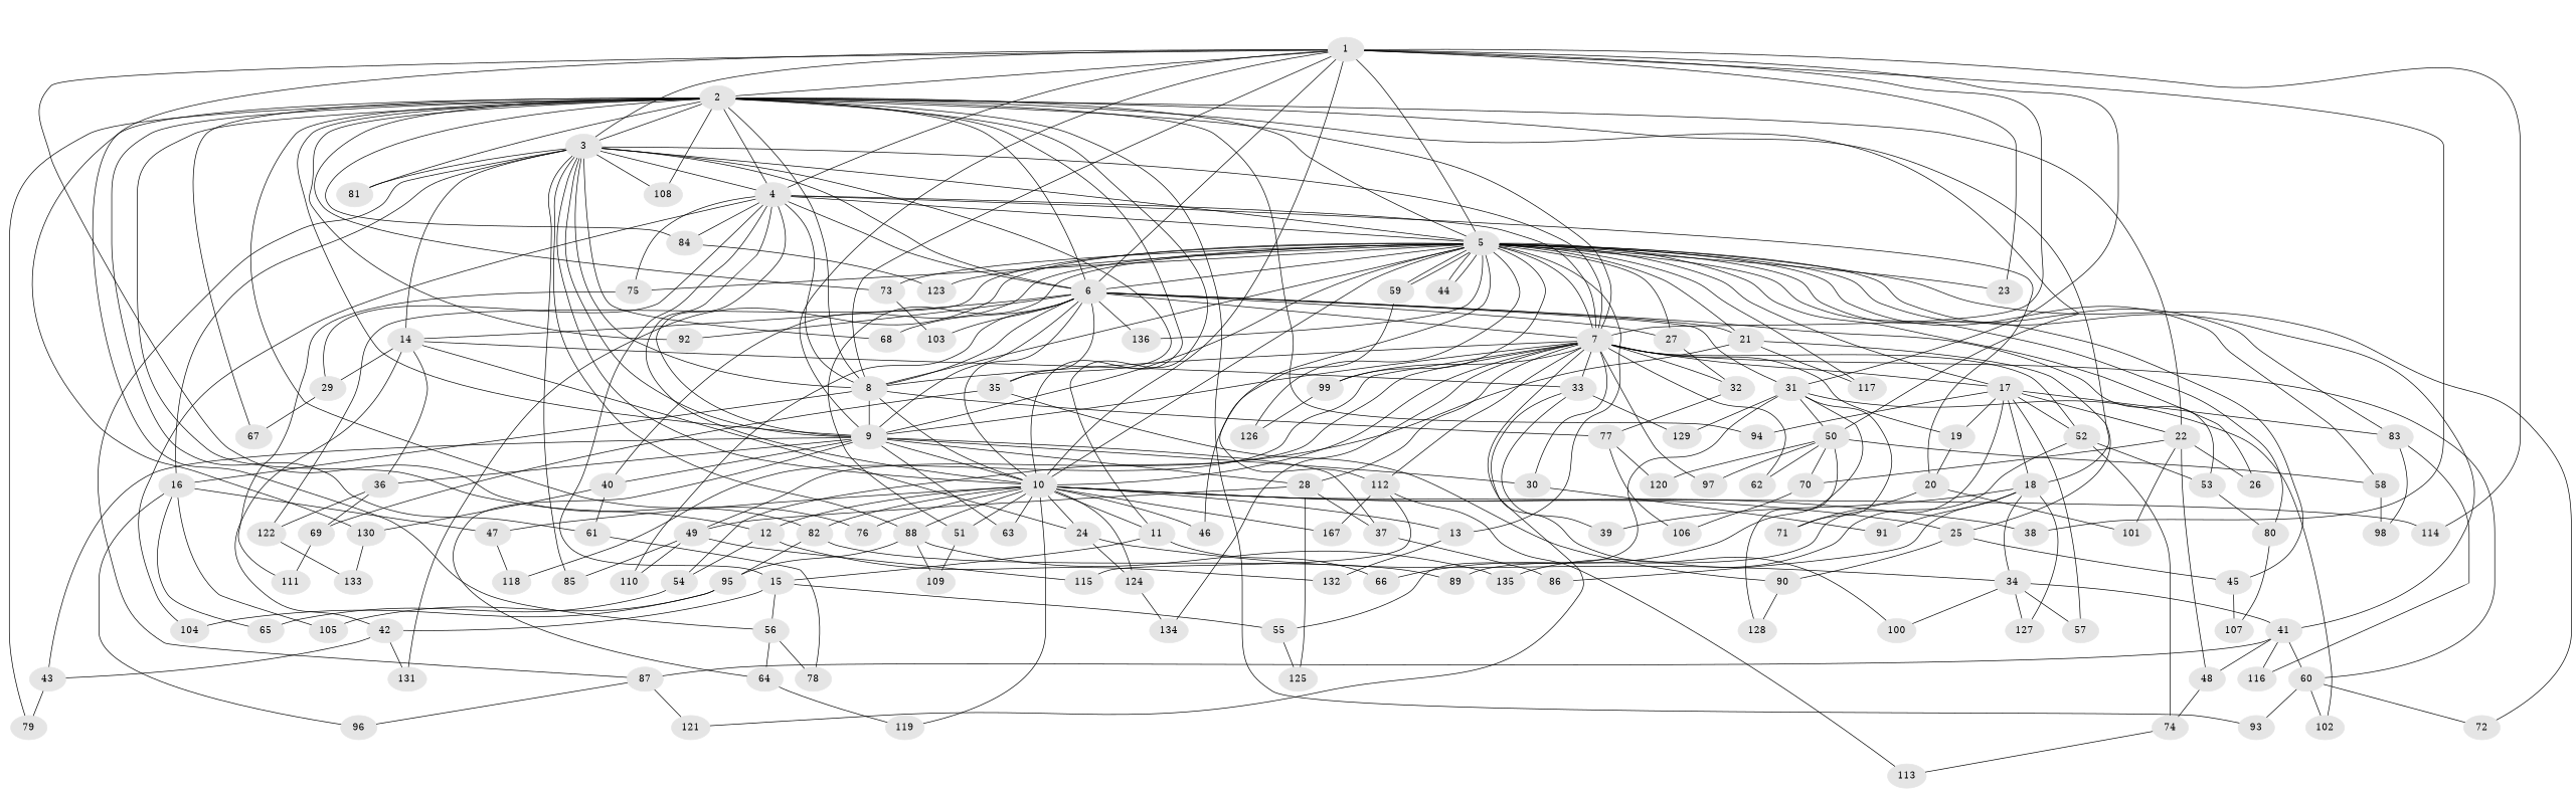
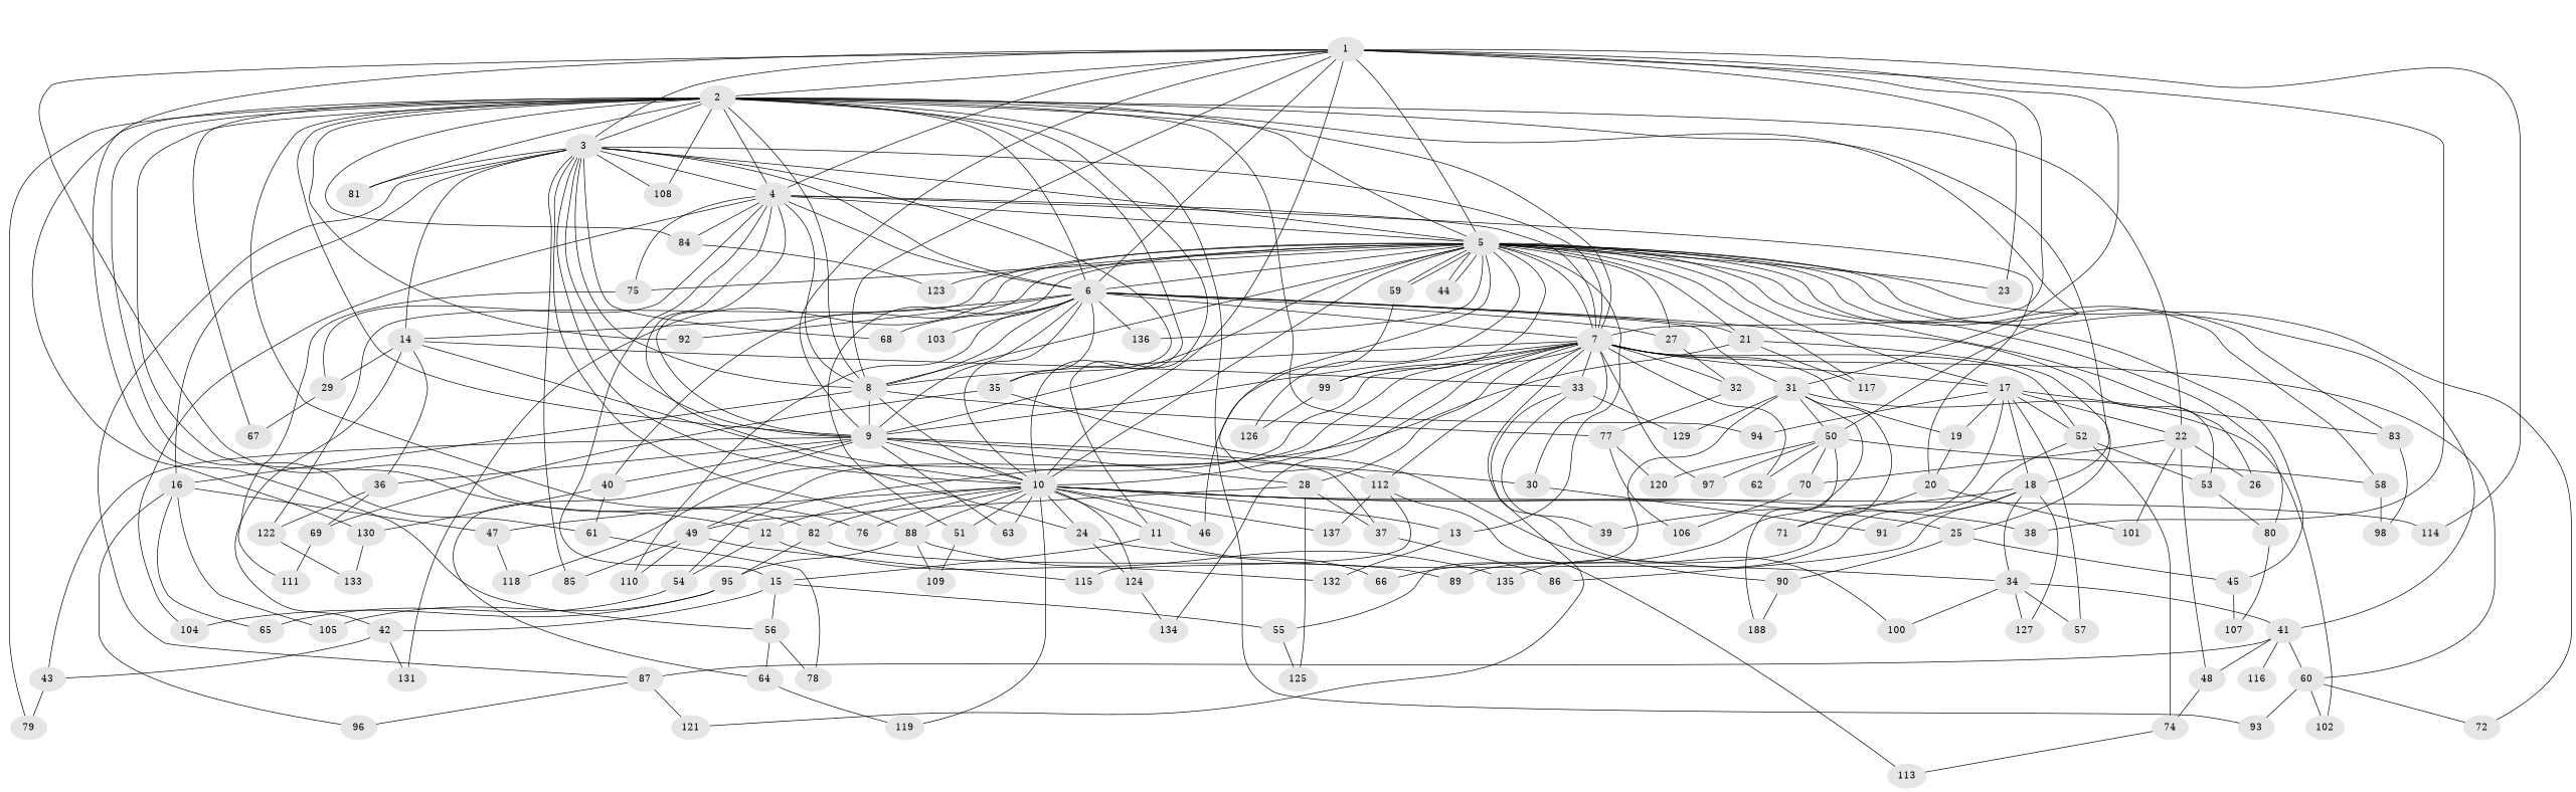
  graph {
    node [color=gray90 style=filled]
    1
    2
    3
    4
    5
    6
    7
    8
    9
    10
    23
    31
    38
    56
    82
    114
    11
    12
    18
    22
    50
    61
    67
-   73
    76
    79
    81
    84
    92
    93
    94
    108
    130
    14
    16
    35
    68
    85
    87
    88
    15
    20
    29
    75
    104
    13
    17
    21
    26
    27
    40
    41
    44
    45
    46
    51
    58
    59
    72
    80
    83
    99
    117
    122
    123
    126
    131
    136
    53
    103
    110
    19
    28
    30
    32
    33
    49
    52
    60
    62
    97
    100
    112
    118
    134
    77
    36
    37
    43
    63
    64
    24
    25
    47
    119
    124
-   137 [label=167]
+   137
    66
    55
    71
    102
    129
    78
    89
    95
    54
    132
    34
    39
    86
    91
    127
    101
    48
    70
    120
-   128
+   128 [label=188]
    133
    42
    65
    96
    105
    90
    69
    121
    109
    135
    111
    57
    116
    107
    98
    125
    115
    74
    113
    106
    1 -- 2
    1 -- 3
    1 -- 4
    1 -- 5
    1 -- 6
    1 -- 7
    1 -- 8
    1 -- 9
    1 -- 10
    1 -- 23
    1 -- 31
    1 -- 38
    1 -- 56
    1 -- 82
    1 -- 114
    2 -- 3
    2 -- 4
    2 -- 5
    2 -- 6
    2 -- 7
    2 -- 8
    2 -- 9
    2 -- 10
    2 -- 11
    2 -- 12
    2 -- 18
    2 -- 22
    2 -- 50
    2 -- 61
    2 -- 67
-   2 -- 73
    2 -- 76
    2 -- 79
    2 -- 81
    2 -- 84
    2 -- 92
    2 -- 93
    2 -- 94
    2 -- 108
    2 -- 130
    3 -- 4
    3 -- 5
    3 -- 6
    3 -- 7
    3 -- 8
    3 -- 9
    3 -- 10
    3 -- 81
    3 -- 108
    3 -- 14
    3 -- 16
    3 -- 35
    3 -- 68
    3 -- 85
    3 -- 87
    3 -- 88
    4 -- 5
    4 -- 6
    4 -- 7
    4 -- 8
    4 -- 9
    4 -- 10
    4 -- 84
    4 -- 15
    4 -- 20
    4 -- 29
    4 -- 75
    4 -- 104
    5 -- 6
    5 -- 7
    5 -- 8
    5 -- 9
    5 -- 10
    5 -- 23
-   5 -- 73
    5 -- 75
    5 -- 13
    5 -- 17
    5 -- 21
    5 -- 26
    5 -- 27
    5 -- 40
    5 -- 41
    5 -- 44
    5 -- 44
    5 -- 45
    5 -- 46
    5 -- 51
    5 -- 58
    5 -- 59
    5 -- 59
    5 -- 72
    5 -- 80
    5 -- 83
    5 -- 99
    5 -- 117
    5 -- 122
    5 -- 123
    5 -- 126
    5 -- 131
    5 -- 136
    6 -- 7
    6 -- 8
    6 -- 9
    6 -- 10
    6 -- 31
    6 -- 92
    6 -- 14
    6 -- 35
    6 -- 68
    6 -- 21
    6 -- 27
    6 -- 136
    6 -- 53
    6 -- 103
    6 -- 110
    7 -- 8
    7 -- 9
    7 -- 10
    7 -- 17
    7 -- 99
    7 -- 19
    7 -- 28
    7 -- 30
    7 -- 32
    7 -- 33
    7 -- 49
    7 -- 52
    7 -- 60
    7 -- 62
    7 -- 97
    7 -- 100
    7 -- 112
    7 -- 118
    7 -- 134
    8 -- 9
    8 -- 10
    8 -- 16
    8 -- 77
    9 -- 10
    9 -- 40
    9 -- 28
    9 -- 30
    9 -- 36
    9 -- 37
    9 -- 43
    9 -- 63
    9 -- 64
    10 -- 38
    10 -- 82
    10 -- 114
    10 -- 11
    10 -- 12
    10 -- 76
    10 -- 88
    10 -- 13
    10 -- 46
    10 -- 51
    10 -- 63
    10 -- 24
    10 -- 25
    10 -- 47
    10 -- 119
    10 -- 124
    10 -- 137
    31 -- 50
    31 -- 66
    31 -- 55
    31 -- 71
    31 -- 102
    31 -- 129
    56 -- 64
    56 -- 78
    82 -- 89
    82 -- 95
    11 -- 15
    11 -- 66
    12 -- 54
    12 -- 132
    18 -- 34
    18 -- 39
    18 -- 86
    18 -- 91
    18 -- 127
    22 -- 26
    22 -- 101
    22 -- 48
    22 -- 70
    50 -- 58
    50 -- 62
    50 -- 97
    50 -- 70
    50 -- 120
    50 -- 128
    61 -- 78
-   73 -- 103
    84 -- 123
    130 -- 133
    14 -- 29
    14 -- 33
    14 -- 36
    14 -- 24
    14 -- 42
    16 -- 47
    16 -- 65
    16 -- 96
    16 -- 105
    35 -- 90
    35 -- 69
    87 -- 96
    87 -- 121
    88 -- 95
    88 -- 109
    88 -- 135
    15 -- 56
    15 -- 55
    15 -- 42
    20 -- 71
    20 -- 101
    29 -- 67
    75 -- 111
    13 -- 132
    17 -- 18
    17 -- 22
    17 -- 94
    17 -- 83
    17 -- 19
    17 -- 52
    17 -- 89
    17 -- 57
    21 -- 117
    21 -- 25
    21 -- 54
    27 -- 32
    40 -- 61
    40 -- 130
    41 -- 87
    41 -- 60
    41 -- 48
    41 -- 116
    45 -- 107
    51 -- 109
    58 -- 98
    59 -- 112
    80 -- 107
-   83 -- 116
    83 -- 98
    99 -- 126
    122 -- 133
    53 -- 80
    19 -- 20
    28 -- 49
    28 -- 37
    28 -- 125
    30 -- 91
    32 -- 77
    33 -- 129
    33 -- 39
    33 -- 121
    49 -- 85
    49 -- 110
    49 -- 115
    52 -- 53
    52 -- 135
    52 -- 74
    60 -- 93
    60 -- 72
    60 -- 102
    112 -- 137
    112 -- 115
    112 -- 113
    77 -- 120
    77 -- 106
    36 -- 122
    36 -- 69
    37 -- 86
    43 -- 79
    64 -- 119
    24 -- 124
    24 -- 34
    25 -- 45
    25 -- 90
    47 -- 118
    124 -- 134
    55 -- 125
    95 -- 104
    95 -- 105
    54 -- 65
    34 -- 41
    34 -- 100
    34 -- 127
    34 -- 57
    48 -- 74
    70 -- 106
    42 -- 131
    42 -- 43
    90 -- 128
    69 -- 111
    74 -- 113
  }
